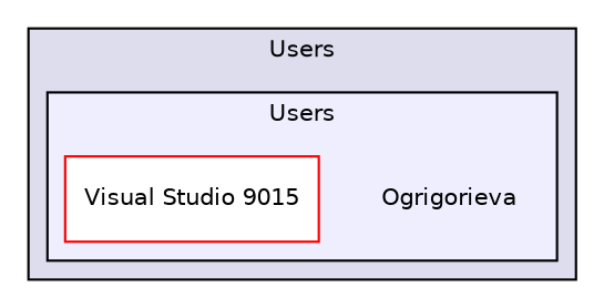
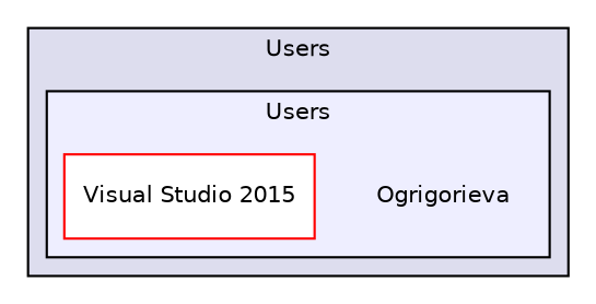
  digraph {
    compound=true
    node [fontname=Helvetica fontsize=10]
    n1 [label=Ogrigorieva shape=plaintext]
-   n2 [color=red fillcolor=white label="Visual Studio 9015" shape=box style=filled]
+   n2 [color=red fillcolor=white label="Visual Studio 2015" shape=box style=filled]
    subgraph cluster_1 {
      bgcolor="#ddddee"
      fontname=Helvetica
      fontsize=10
      label=Users
      pencolor=black
      subgraph cluster_2 {
        bgcolor="#eeeeff"
        fontname=Helvetica
        fontsize=10
        pencolor=black
        n1
        n2
      }
    }
  }
